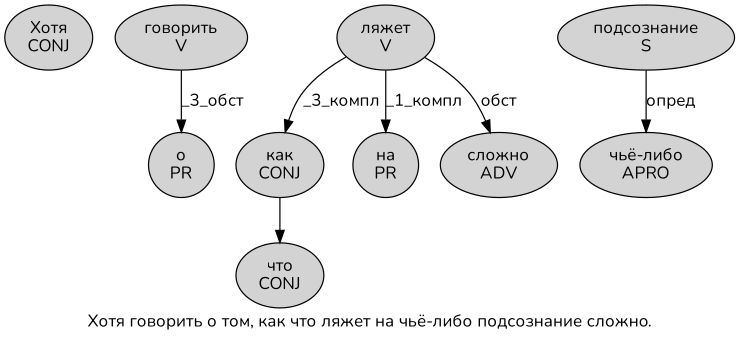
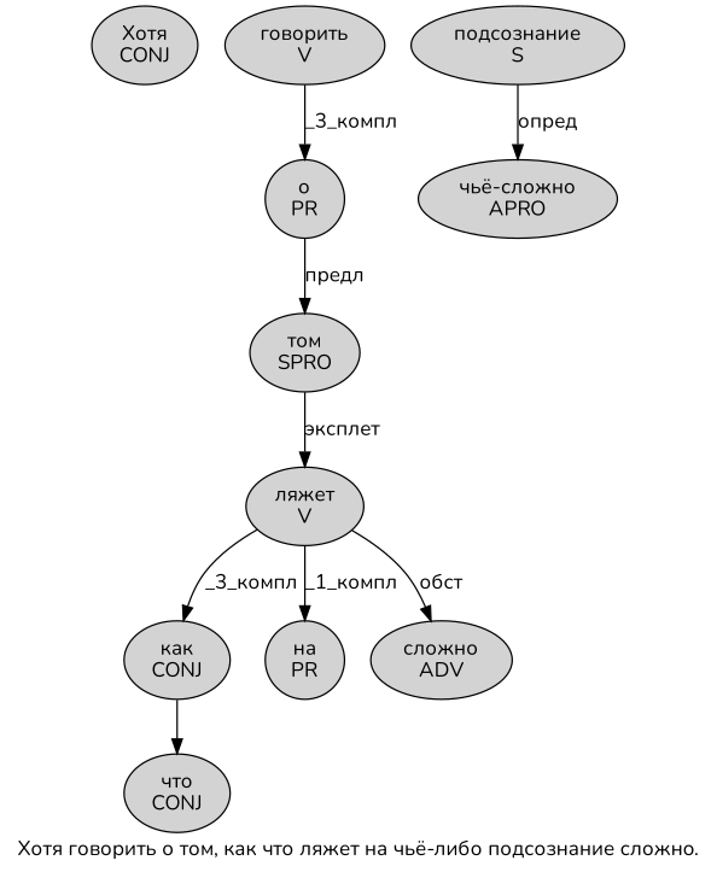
  digraph {
    fontname=Nunito
    label="Хотя говорить о том, как что ляжет на чьё-либо подсознание сложно."
    node [fillcolor=lightgray fontname=Nunito penwidth=1 shape=ellipse style=filled]
    edge [fontname=Nunito]
    n1 [label="Хотя\nCONJ"]
    n2 [label="говорить\nV"]
    n3 [label="о\nPR"]
+   n4 [label="том\nSPRO"]
    n5 [label="ляжет\nV"]
    n6 [label="как\nCONJ"]
    n7 [label="на\nPR"]
    n8 [label="сложно\nADV"]
    n9 [label="что\nCONJ"]
    n10 [label="подсознание\nS"]
-   n11 [label="чьё-либо\nAPRO"]
-   n2 -> n3 [label="_3_обст"]
+   n11 [label="чьё-сложно\nAPRO"]
+   n2 -> n3 [label="_3_компл"]
+   n3 -> n4 [label="предл"]
+   n4 -> n5 [label="эксплет"]
    n5 -> n6 [label="_3_компл"]
    n5 -> n7 [label="_1_компл"]
    n5 -> n8 [label="обст"]
    n6 -> n9
    n10 -> n11 [label="опред"]
  }
